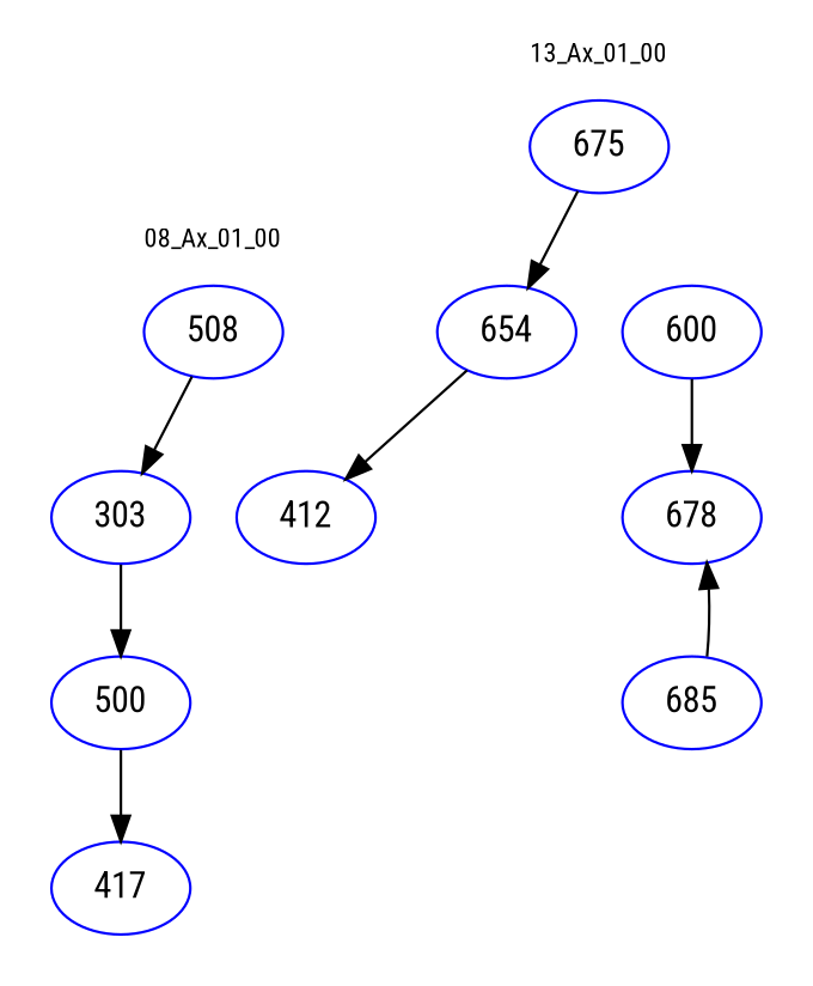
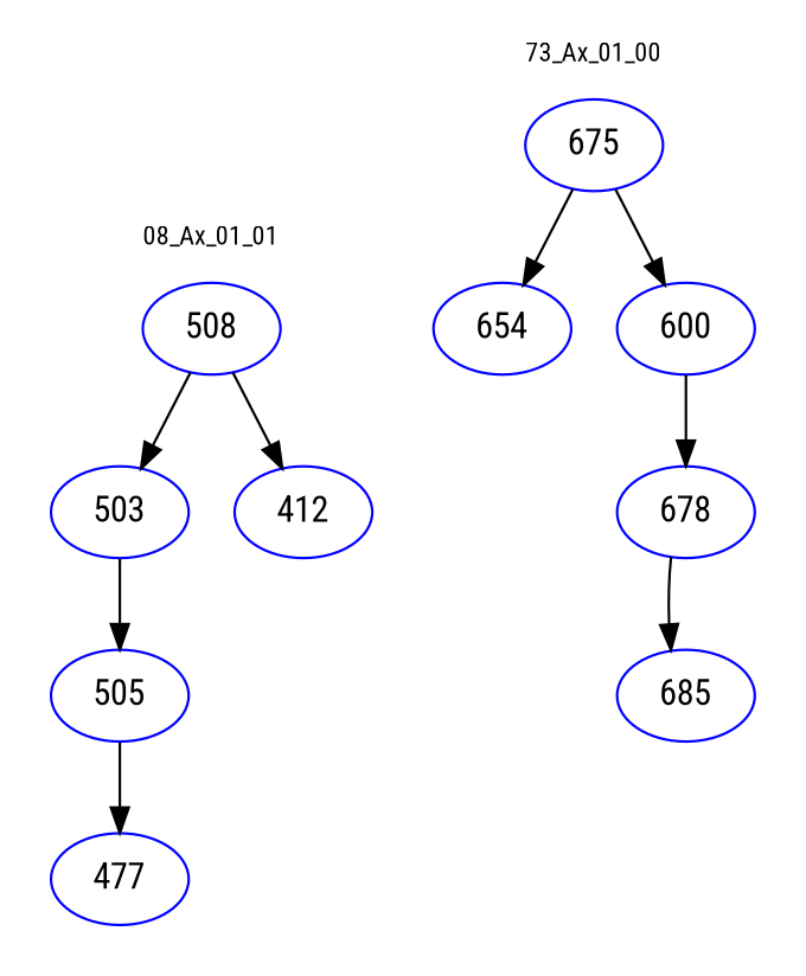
  digraph {
    fontname="Roboto Condensed"
    node [color=blue fontname="Roboto Condensed"]
    edge [color=black fontname="Roboto Condensed"]
    n1 [label=508]
-   n2 [label=303]
+   n2 [label=503]
    n3 [label=412]
-   n4 [label=500]
-   n5 [label=417]
+   n4 [label=505]
+   n5 [label=477]
    n6 [label=675]
    n7 [label=654]
    n8 [label=600]
    n9 [label=678]
    n10 [label=685]
    subgraph cluster_1 {
      color=white
      fontsize=10
-     label="08_Ax_01_00"
+     label="08_Ax_01_01"
      n1
      n2
      n3
      n4
      n5
    }
    subgraph cluster_2 {
      color=white
      fontsize=10
-     label="13_Ax_01_00"
+     label="73_Ax_01_00"
      n6
      n7
      n8
      n9
      n10
    }
    n1 -> n2
-   n7 -> n3
+   n1 -> n3
    n2 -> n4
    n4 -> n5
    n6 -> n7
+   n6 -> n8
    n8 -> n9
-   n10 -> n9
+   n9 -> n10
  }
